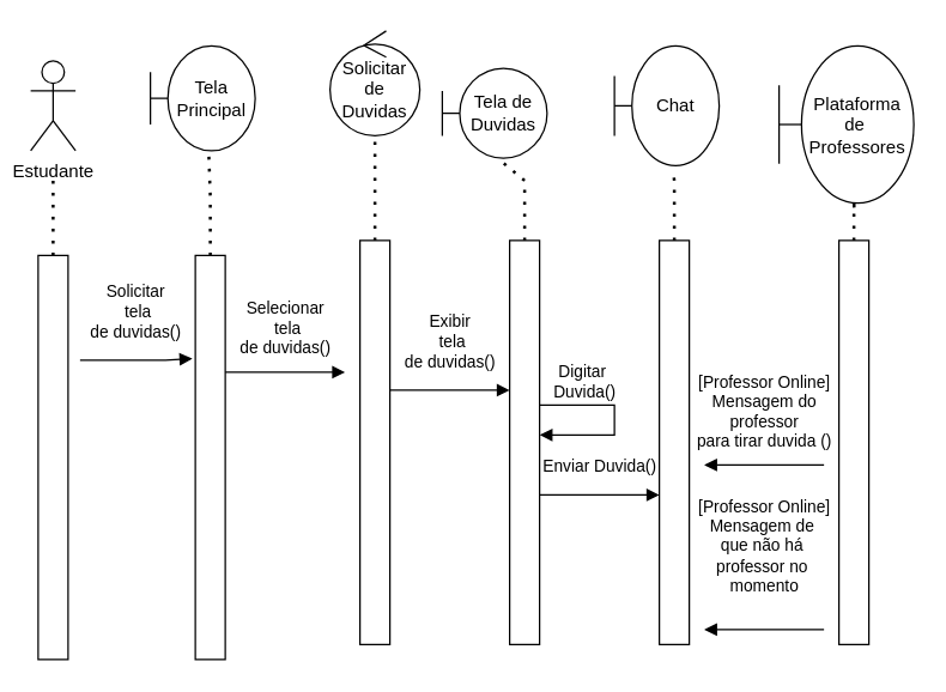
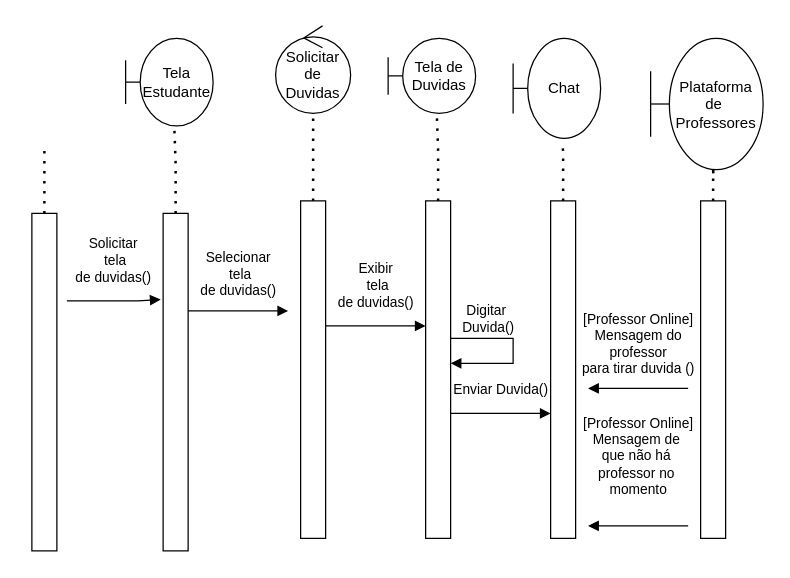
  <mxCell id="0" />
  <mxCell id="1" parent="0" />
- <mxCell id="2" value="Estudante" style="shape=umlActor;verticalLabelPosition=bottom;verticalAlign=top;html=1;outlineConnect=0;" vertex="1" parent="1"><mxGeometry x="20" y="40" width="30" height="60" as="geometry" /></mxCell>
- <mxCell id="3" value="Tela Principal" style="shape=umlBoundary;whiteSpace=wrap;html=1;" vertex="1" parent="1"><mxGeometry x="100" y="30" width="70" height="70" as="geometry" /></mxCell>
+ <mxCell id="3" value="Tela Estudante" style="shape=umlBoundary;whiteSpace=wrap;html=1;" vertex="1" parent="1"><mxGeometry x="100" y="30" width="70" height="70" as="geometry" /></mxCell>
  <mxCell id="4" value="" style="rounded=0;whiteSpace=wrap;html=1;" vertex="1" parent="1"><mxGeometry x="25" y="170" width="20" height="270" as="geometry" /></mxCell>
  <mxCell id="5" value="" style="endArrow=none;dashed=1;html=1;dashPattern=1 3;strokeWidth=2;rounded=0;exitX=0.5;exitY=0;exitDx=0;exitDy=0;exitPerimeter=0;" edge="1" parent="1" source="4"><mxGeometry width="50" height="50" relative="1" as="geometry"><mxPoint x="35" y="160" as="sourcePoint" /><mxPoint x="35" y="120" as="targetPoint" /><Array as="points"><mxPoint x="35" y="130" /></Array></mxGeometry></mxCell>
  <mxCell id="6" value="" style="rounded=0;whiteSpace=wrap;html=1;" vertex="1" parent="1"><mxGeometry x="130" y="170" width="20" height="270" as="geometry" /></mxCell>
  <mxCell id="7" value="" style="endArrow=none;dashed=1;html=1;dashPattern=1 3;strokeWidth=2;rounded=0;exitX=0.5;exitY=0;exitDx=0;exitDy=0;exitPerimeter=0;entryX=0.557;entryY=1.029;entryDx=0;entryDy=0;entryPerimeter=0;" edge="1" parent="1" source="6" target="3"><mxGeometry width="50" height="50" relative="1" as="geometry"><mxPoint x="140" y="160" as="sourcePoint" /><mxPoint x="140" y="120" as="targetPoint" /><Array as="points"><mxPoint x="140" y="130" /></Array></mxGeometry></mxCell>
  <mxCell id="8" value="Solicitar de Duvidas" style="ellipse;shape=umlControl;whiteSpace=wrap;html=1;" vertex="1" parent="1"><mxGeometry x="220" width="60" height="70" as="geometry" y="20" /></mxCell>
  <mxCell id="9" value="" style="endArrow=none;dashed=1;html=1;dashPattern=1 3;strokeWidth=2;rounded=0;exitX=0.5;exitY=0;exitDx=0;exitDy=0;exitPerimeter=0;entryX=0.5;entryY=1.057;entryDx=0;entryDy=0;entryPerimeter=0;" edge="1" parent="1" source="10" target="8"><mxGeometry width="50" height="50" relative="1" as="geometry"><mxPoint x="250" y="150" as="sourcePoint" /><mxPoint x="250" y="110" as="targetPoint" /><Array as="points"><mxPoint x="250" y="120" /></Array></mxGeometry></mxCell>
  <mxCell id="10" value="" style="rounded=0;whiteSpace=wrap;html=1;" vertex="1" parent="1"><mxGeometry x="240" y="160" width="20" height="270" as="geometry" /></mxCell>
- <mxCell id="11" value="Tela de Duvidas" style="shape=umlBoundary;whiteSpace=wrap;html=1;" vertex="1" parent="1"><mxGeometry x="295" y="45" width="70" height="60" as="geometry" /></mxCell>
+ <mxCell id="11" value="Tela de Duvidas" style="shape=umlBoundary;whiteSpace=wrap;html=1;" vertex="1" parent="1"><mxGeometry x="310" y="30" width="70" height="60" as="geometry" /></mxCell>
  <mxCell id="12" value="" style="endArrow=none;dashed=1;html=1;dashPattern=1 3;strokeWidth=2;rounded=0;exitX=0.5;exitY=0;exitDx=0;exitDy=0;exitPerimeter=0;entryX=0.557;entryY=1.029;entryDx=0;entryDy=0;entryPerimeter=0;" edge="1" source="13" target="11" parent="1"><mxGeometry width="50" height="50" relative="1" as="geometry"><mxPoint x="350" y="150" as="sourcePoint" /><mxPoint x="350" y="110" as="targetPoint" /><Array as="points"><mxPoint x="350" y="120" /></Array></mxGeometry></mxCell>
  <mxCell id="13" value="" style="rounded=0;whiteSpace=wrap;html=1;" vertex="1" parent="1"><mxGeometry x="340" y="160" width="20" height="270" as="geometry" /></mxCell>
  <mxCell id="14" value="Solicitar&lt;br&gt;&amp;nbsp;tela &lt;br&gt;de duvidas()" style="html=1;verticalAlign=bottom;endArrow=block;curved=0;rounded=0;entryX=-0.1;entryY=0.219;entryDx=0;entryDy=0;entryPerimeter=0;" edge="1" parent="1"><mxGeometry x="-0.014" y="10" width="80" relative="1" as="geometry"><mxPoint x="53" y="240" as="sourcePoint" /><mxPoint x="128" y="239" as="targetPoint" /><Array as="points"><mxPoint x="70" y="240" /><mxPoint x="100" y="240" /><mxPoint x="110" y="240" /></Array><mxPoint as="offset" /></mxGeometry></mxCell>
  <mxCell id="15" value="Selecionar&lt;br&gt;&amp;nbsp;tela &lt;br&gt;de duvidas()" style="html=1;verticalAlign=bottom;endArrow=block;curved=0;rounded=0;entryX=0;entryY=0.25;entryDx=0;entryDy=0;exitX=1;exitY=0.25;exitDx=0;exitDy=0;" edge="1" parent="1"><mxGeometry y="8" width="80" relative="1" as="geometry"><mxPoint x="150" y="248" as="sourcePoint" /><mxPoint x="230" y="248" as="targetPoint" /><mxPoint y="1" as="offset" /></mxGeometry></mxCell>
  <mxCell id="16" value="Exibir&lt;br&gt;&amp;nbsp;tela &lt;br&gt;de duvidas()" style="html=1;verticalAlign=bottom;endArrow=block;curved=0;rounded=0;" edge="1" parent="1"><mxGeometry y="10" width="80" relative="1" as="geometry"><mxPoint x="260" y="260" as="sourcePoint" /><mxPoint x="340" y="260" as="targetPoint" /><mxPoint as="offset" /></mxGeometry></mxCell>
  <mxCell id="17" value="" style="rounded=0;whiteSpace=wrap;html=1;" vertex="1" parent="1"><mxGeometry x="440" y="160" width="20" height="270" as="geometry" /></mxCell>
  <mxCell id="18" value="" style="endArrow=none;dashed=1;html=1;dashPattern=1 3;strokeWidth=2;rounded=0;exitX=0.5;exitY=0;exitDx=0;exitDy=0;exitPerimeter=0;entryX=0.557;entryY=1.029;entryDx=0;entryDy=0;entryPerimeter=0;" edge="1" source="17" target="19" parent="1"><mxGeometry width="50" height="50" relative="1" as="geometry"><mxPoint x="450" y="150" as="sourcePoint" /><mxPoint x="450" y="110" as="targetPoint" /><Array as="points"><mxPoint x="450" y="120" /></Array></mxGeometry></mxCell>
  <mxCell id="19" value="Chat" style="shape=umlBoundary;whiteSpace=wrap;html=1;" vertex="1" parent="1"><mxGeometry x="410" y="30" width="70" height="80" as="geometry" /></mxCell>
  <mxCell id="20" value="" style="rounded=0;whiteSpace=wrap;html=1;" vertex="1" parent="1"><mxGeometry x="560" y="160" width="20" height="270" as="geometry" /></mxCell>
  <mxCell id="21" value="" style="endArrow=none;dashed=1;html=1;dashPattern=1 3;strokeWidth=2;rounded=0;exitX=0.5;exitY=0;exitDx=0;exitDy=0;exitPerimeter=0;entryX=0.557;entryY=1.029;entryDx=0;entryDy=0;entryPerimeter=0;" edge="1" source="20" target="22" parent="1"><mxGeometry width="50" height="50" relative="1" as="geometry"><mxPoint x="570" y="150" as="sourcePoint" /><mxPoint x="570" y="110" as="targetPoint" /><Array as="points"><mxPoint x="570" y="120" /></Array></mxGeometry></mxCell>
  <mxCell id="22" value="Plataforma de&amp;nbsp;&lt;div&gt;Professores&lt;/div&gt;" style="shape=umlBoundary;whiteSpace=wrap;html=1;" vertex="1" parent="1"><mxGeometry x="520" y="30" width="90" height="105" as="geometry" /></mxCell>
  <mxCell id="23" value="[Professor Online]&lt;div&gt;Mensagem do&lt;/div&gt;&lt;div&gt;professor&lt;/div&gt;&lt;div&gt;para tirar duvida ()&lt;br&gt;&lt;div&gt;&lt;br&gt;&lt;div&gt;&lt;br&gt;&lt;/div&gt;&lt;/div&gt;&lt;/div&gt;" style="html=1;verticalAlign=bottom;endArrow=block;curved=0;rounded=0;strokeColor=#000000;" edge="1" parent="1"><mxGeometry y="10" width="80" relative="1" as="geometry"><mxPoint x="550" y="320" as="sourcePoint" /><mxPoint x="470" y="320" as="targetPoint" /><mxPoint as="offset" /></mxGeometry></mxCell>
  <mxCell id="24" value="" style="html=1;verticalAlign=bottom;endArrow=block;curved=0;rounded=0;" edge="1" parent="1"><mxGeometry y="30" width="80" relative="1" as="geometry"><mxPoint x="550" y="310" as="sourcePoint" /><mxPoint x="470" y="310" as="targetPoint" /><mxPoint as="offset" /></mxGeometry></mxCell>
  <mxCell id="25" value="[Professor Online]&lt;div&gt;Mensagem de&amp;nbsp;&lt;/div&gt;&lt;div&gt;que não há&amp;nbsp;&lt;/div&gt;&lt;div&gt;professor no&amp;nbsp;&lt;/div&gt;&lt;div&gt;momento&lt;/div&gt;" style="html=1;verticalAlign=bottom;endArrow=block;curved=0;rounded=0;" edge="1" parent="1"><mxGeometry y="-20" width="80" relative="1" as="geometry"><mxPoint x="550" y="420" as="sourcePoint" /><mxPoint x="470" y="420" as="targetPoint" /><mxPoint as="offset" /></mxGeometry></mxCell>
  <mxCell id="26" value="Enviar Duvida()" style="html=1;verticalAlign=bottom;endArrow=block;curved=0;rounded=0;" edge="1" parent="1"><mxGeometry y="10" width="80" relative="1" as="geometry"><mxPoint x="360" y="330" as="sourcePoint" /><mxPoint x="440" y="330" as="targetPoint" /><mxPoint as="offset" /></mxGeometry></mxCell>
  <mxCell id="27" value="Digitar&amp;nbsp;&lt;div&gt;Duvida()&lt;/div&gt;" style="html=1;verticalAlign=bottom;endArrow=block;curved=0;rounded=0;entryX=1.002;entryY=0.481;entryDx=0;entryDy=0;entryPerimeter=0;" edge="1" parent="1" target="13"><mxGeometry x="-0.5" width="80" relative="1" as="geometry"><mxPoint x="360" y="270" as="sourcePoint" /><mxPoint x="370" y="280" as="targetPoint" /><mxPoint as="offset" /><Array as="points"><mxPoint x="410" y="270" /><mxPoint x="410" y="290" /><mxPoint x="390" y="290" /></Array></mxGeometry></mxCell>
